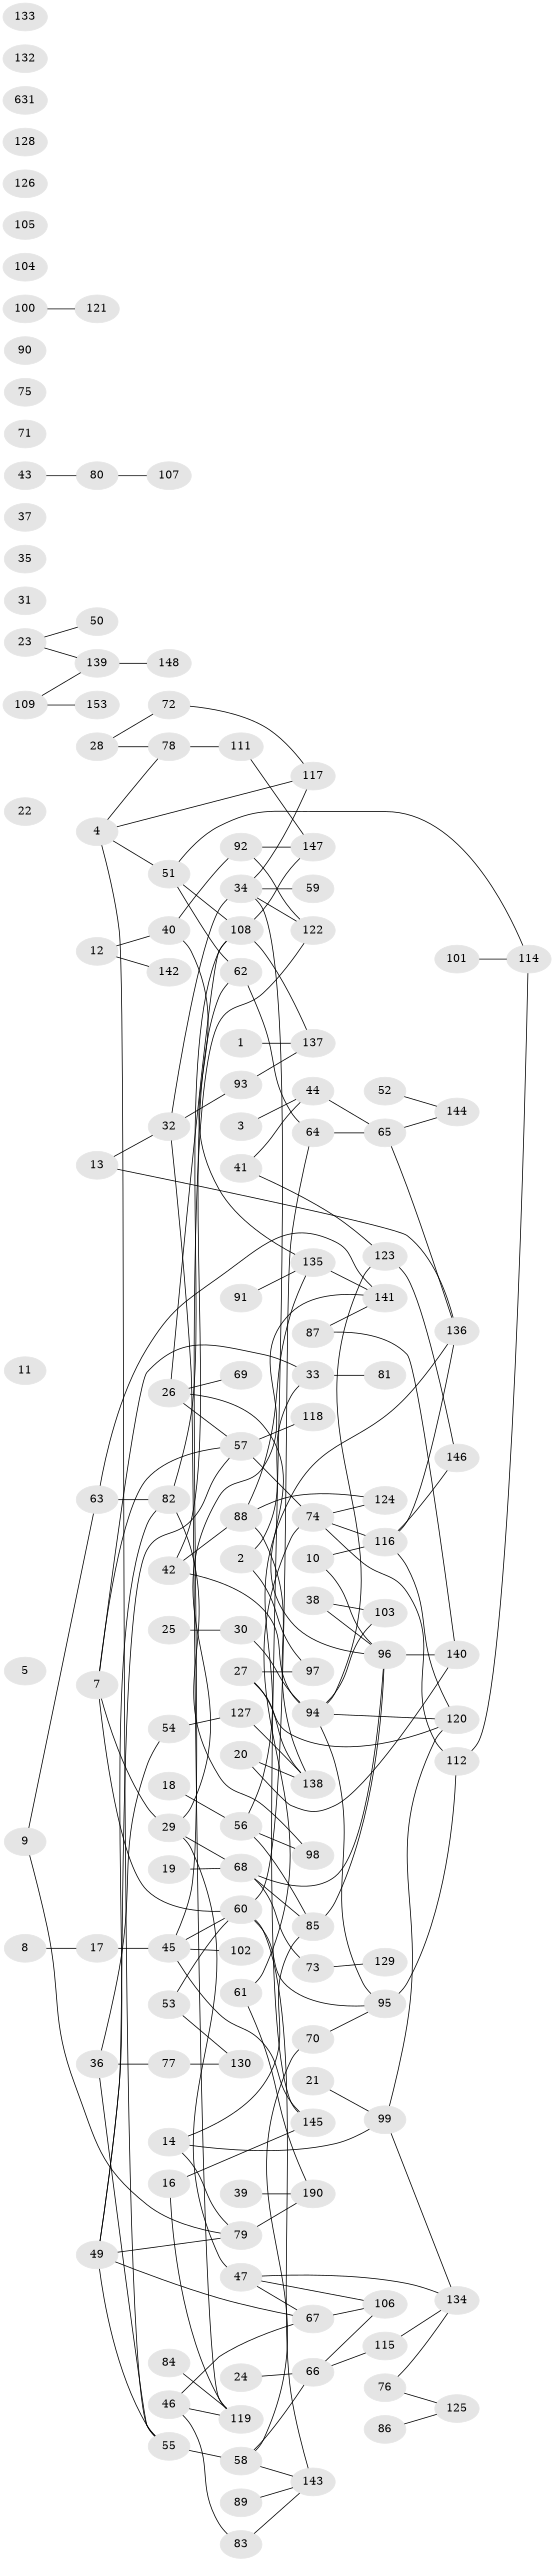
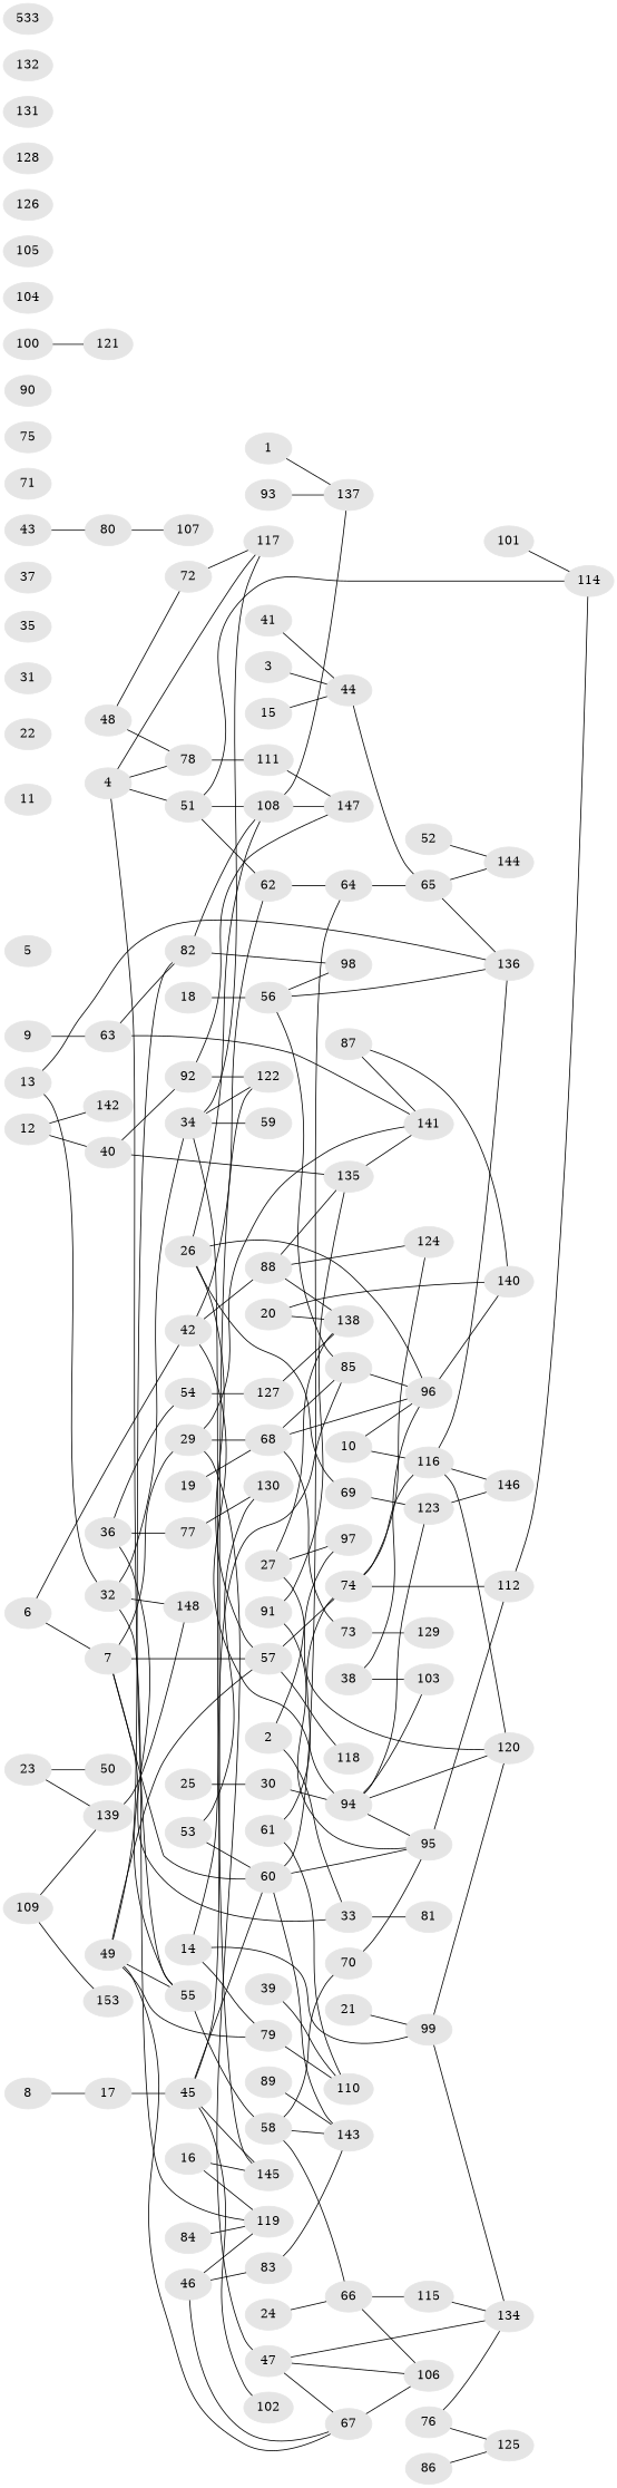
  graph {
    rankdir=LR
    node [color=gray90 style=filled]
    1
    137
    2
    33
    97
    81
    3
    44
    65
    4
    51
    55
    78
    117
    108
    62
    114
    58
    111
    5
+   6
    7
    42
    29
    57
    60
    94
    88
    68
    47
    141
    74
    118
    143
    64
    95
    8
    17
    45
    9
    63
    79
    82
-   110 [label=190]
+   110
    10
    96
    116
    140
    136
    120
    146
    11
    12
    40
    142
    92
    135
    13
    32
    119
    34
    93
    14
    85
    99
    134
+   15
    16
    145
    122
    102
    18
    56
    98
    19
    73
    20
    138
    21
    22
    23
    50
    139
    148
    24
    66
    106
    115
    25
    30
    26
    69
    147
    27
-   28
+   28 [label=48]
    72
    67
    103
    123
    31
    59
    35
    36
    54
    77
    127
    130
    37
    38
    39
    41
    124
    43
    80
    107
    144
    46
    83
    49
    52
    53
    70
    112
    61
    129
    71
    75
    76
    125
    84
    86
    87
    89
    90
    91
    100
    121
    101
    104
    105
    109
    n142 [label=153]
    126
    128
-   131 [label=631]
+   131
    132
-   133
+   133 [label=533]
    1 -- 137
    2 -- 33
    2 -- 97
    33 -- 81
    3 -- 44
    44 -- 65
    65 -- 136
    65 -- 144
    4 -- 51
    4 -- 55
    4 -- 78
    4 -- 117
    51 -- 108
    51 -- 62
    51 -- 114
    55 -- 58
    78 -- 111
    108 -- 137
    108 -- 147
    62 -- 64
    58 -- 143
    58 -- 66
    58 -- 70
    111 -- 147
+   6 -- 7
+   6 -- 42
    7 -- 33
    7 -- 29
    7 -- 57
    7 -- 60
    42 -- 62
    42 -- 94
    42 -- 88
    29 -- 68
    29 -- 47
    29 -- 141
    57 -- 74
    57 -- 118
    60 -- 143
    60 -- 64
    60 -- 95
    94 -- 95
    94 -- 120
    94 -- 103
    94 -- 123
    88 -- 135
    88 -- 138
    88 -- 124
    68 -- 96
    68 -- 85
    68 -- 73
    47 -- 134
    47 -- 106
    47 -- 67
    74 -- 116
    74 -- 124
    74 -- 112
    64 -- 65
    95 -- 112
    8 -- 17
    17 -- 45
    45 -- 60
    45 -- 145
    45 -- 122
    45 -- 102
    9 -- 63
-   9 -- 79
    63 -- 141
    63 -- 82
    79 -- 110
    82 -- 108
    82 -- 98
    10 -- 96
    10 -- 116
    96 -- 140
    116 -- 136
    116 -- 120
    116 -- 146
    12 -- 40
    12 -- 142
    40 -- 92
    40 -- 135
    92 -- 122
    92 -- 147
    135 -- 141
    13 -- 136
    13 -- 32
    32 -- 119
    32 -- 34
-   32 -- 93
+   32 -- 148
    34 -- 117
    34 -- 145
    34 -- 122
    34 -- 59
    93 -- 137
    14 -- 79
    14 -- 85
    14 -- 99
    85 -- 96
    99 -- 120
    99 -- 134
+   15 -- 44
    16 -- 119
    16 -- 145
    18 -- 56
    56 -- 136
    56 -- 85
    56 -- 98
    19 -- 68
    73 -- 129
    20 -- 140
    20 -- 138
    21 -- 99
    23 -- 50
    23 -- 139
    139 -- 148
    24 -- 66
    66 -- 106
    66 -- 115
    115 -- 134
    25 -- 30
    30 -- 94
    26 -- 108
    26 -- 57
    26 -- 96
    26 -- 69
    27 -- 97
    27 -- 120
    27 -- 138
    28 -- 78
    28 -- 72
    72 -- 117
    67 -- 106
    123 -- 146
    36 -- 55
    36 -- 54
    36 -- 77
    54 -- 127
    77 -- 130
    127 -- 138
    38 -- 96
    38 -- 103
    39 -- 110
    41 -- 44
-   41 -- 123
+   69 -- 123
    43 -- 80
    80 -- 107
    46 -- 119
    46 -- 67
    46 -- 83
    83 -- 143
    49 -- 55
    49 -- 57
    49 -- 79
    49 -- 82
    49 -- 67
    52 -- 144
    53 -- 60
    53 -- 130
    70 -- 95
    112 -- 114
    61 -- 74
    61 -- 110
    76 -- 134
    76 -- 125
    84 -- 119
    86 -- 125
    87 -- 141
    87 -- 140
    89 -- 143
+   91 -- 95
    91 -- 135
    100 -- 121
    101 -- 114
    109 -- 139
    109 -- n142
  }
